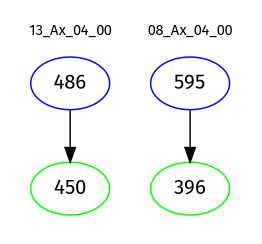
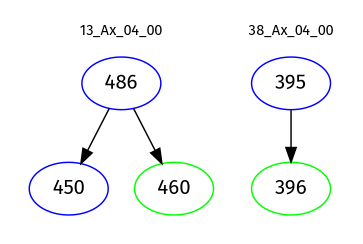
  digraph {
    fontname="Fira Sans"
    node [color=green fontname="Fira Sans"]
    edge [color=black fontname="Fira Sans"]
    n1 [color=blue label=486]
-   n2 [label=450]
-   n4 [color=blue label=595]
+   n2 [color=blue label=450]
+   n3 [label=460]
+   n4 [color=blue label=395]
    n5 [label=396]
    subgraph cluster_1 {
      color=white
      fontsize=10
      label="13_Ax_04_00"
      n1
      n2
+     n3
    }
    subgraph cluster_2 {
      color=white
      fontsize=10
-     label="08_Ax_04_00"
+     label="38_Ax_04_00"
      n4
      n5
    }
    n1 -> n2
+   n1 -> n3
    n4 -> n5
  }
